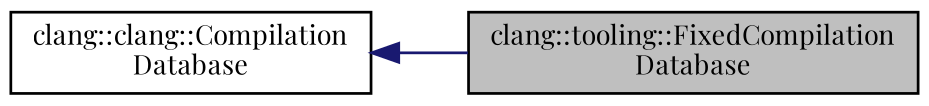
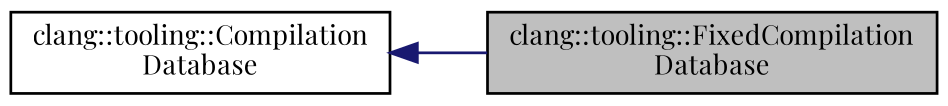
  digraph {
    rankdir=LR
    fontname="Playfair Display"
    node [color=black fontname="Playfair Display" fontsize=10 shape=record]
    n1 [fillcolor=grey75 fontcolor=black height=0.2 label="clang::tooling::FixedCompilation\lDatabase" style=filled width=0.4]
-   n2 [height=0.2 label="clang::clang::Compilation\lDatabase" width=0.4]
+   n2 [height=0.2 label="clang::tooling::Compilation\lDatabase" width=0.4]
    n2 -> n1 [color=midnightblue dir=back fontname="Playfair Display" fontsize=10 labelfontname=Helvetica labelfontsize=10 style=solid]
  }
